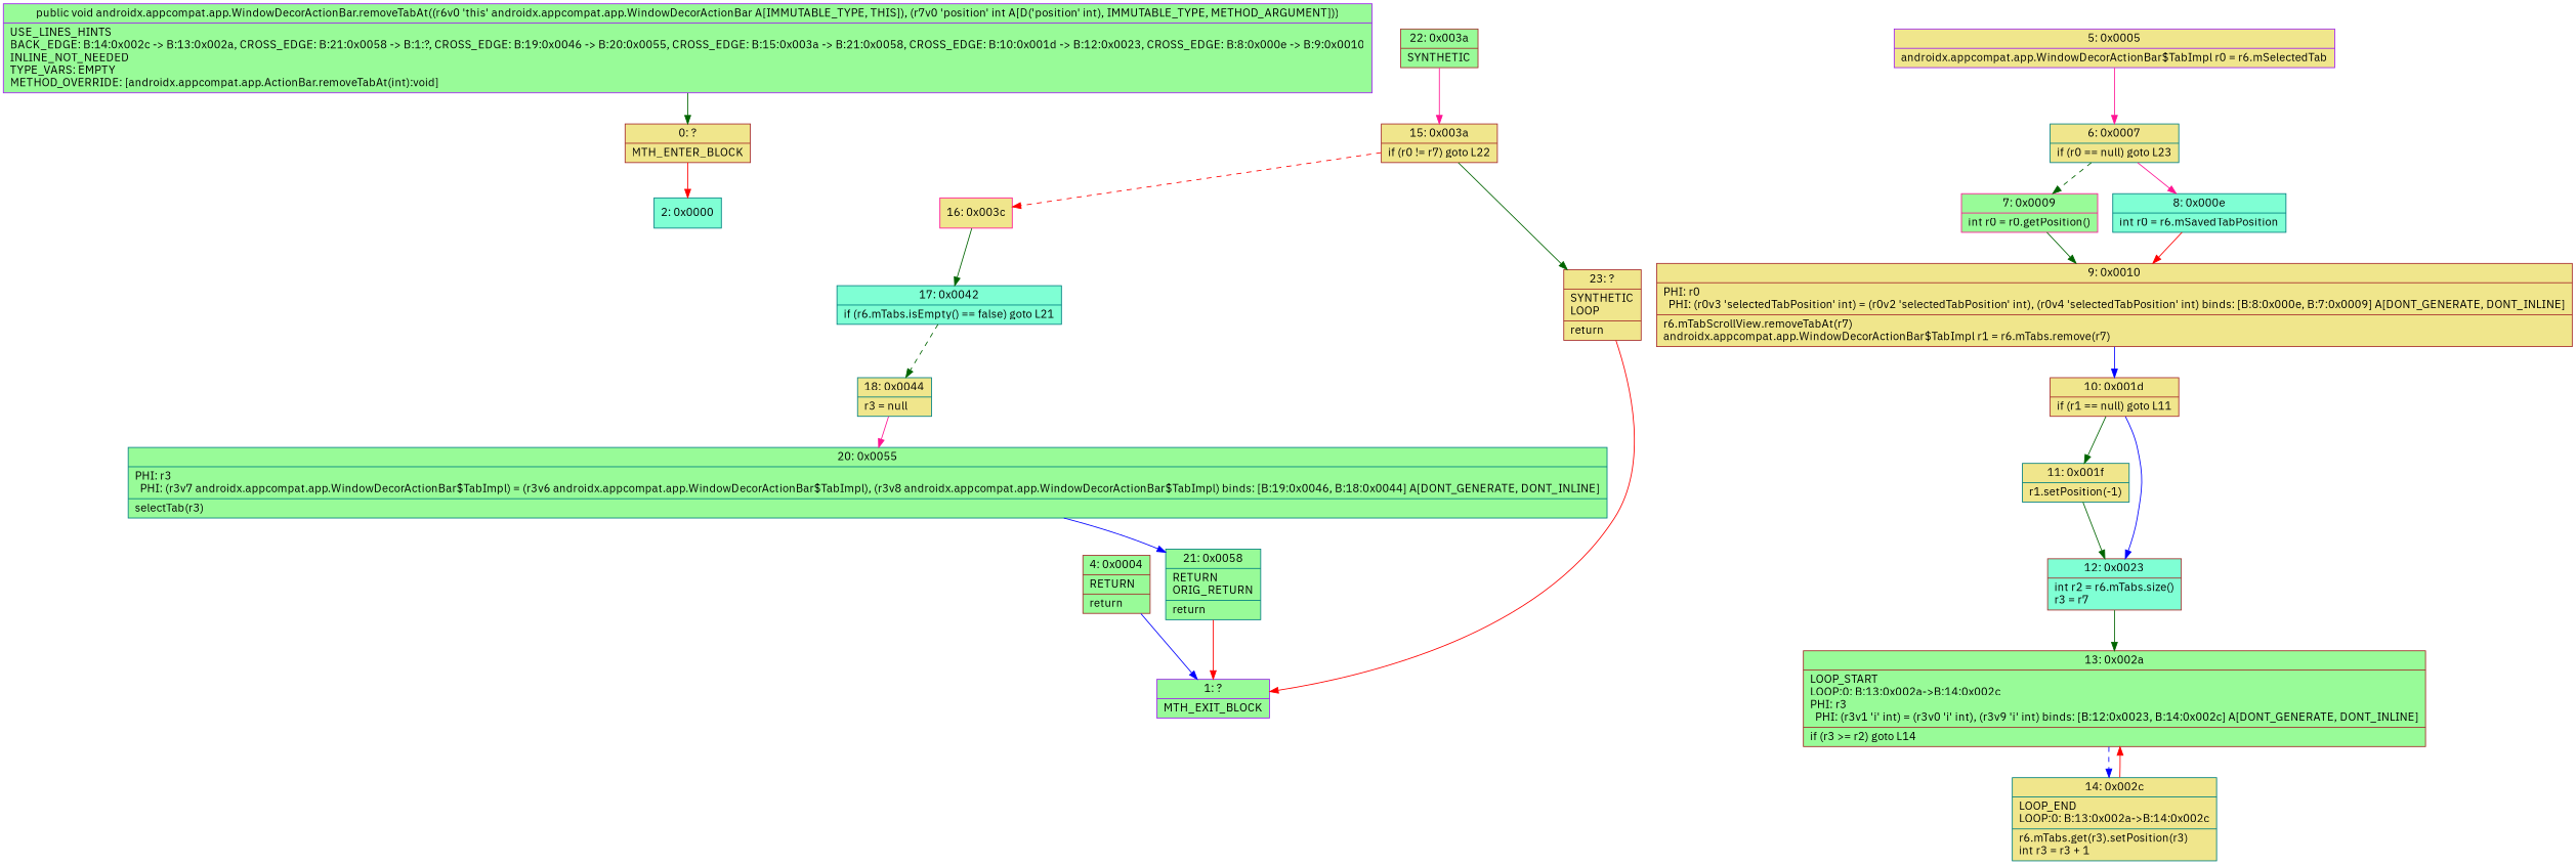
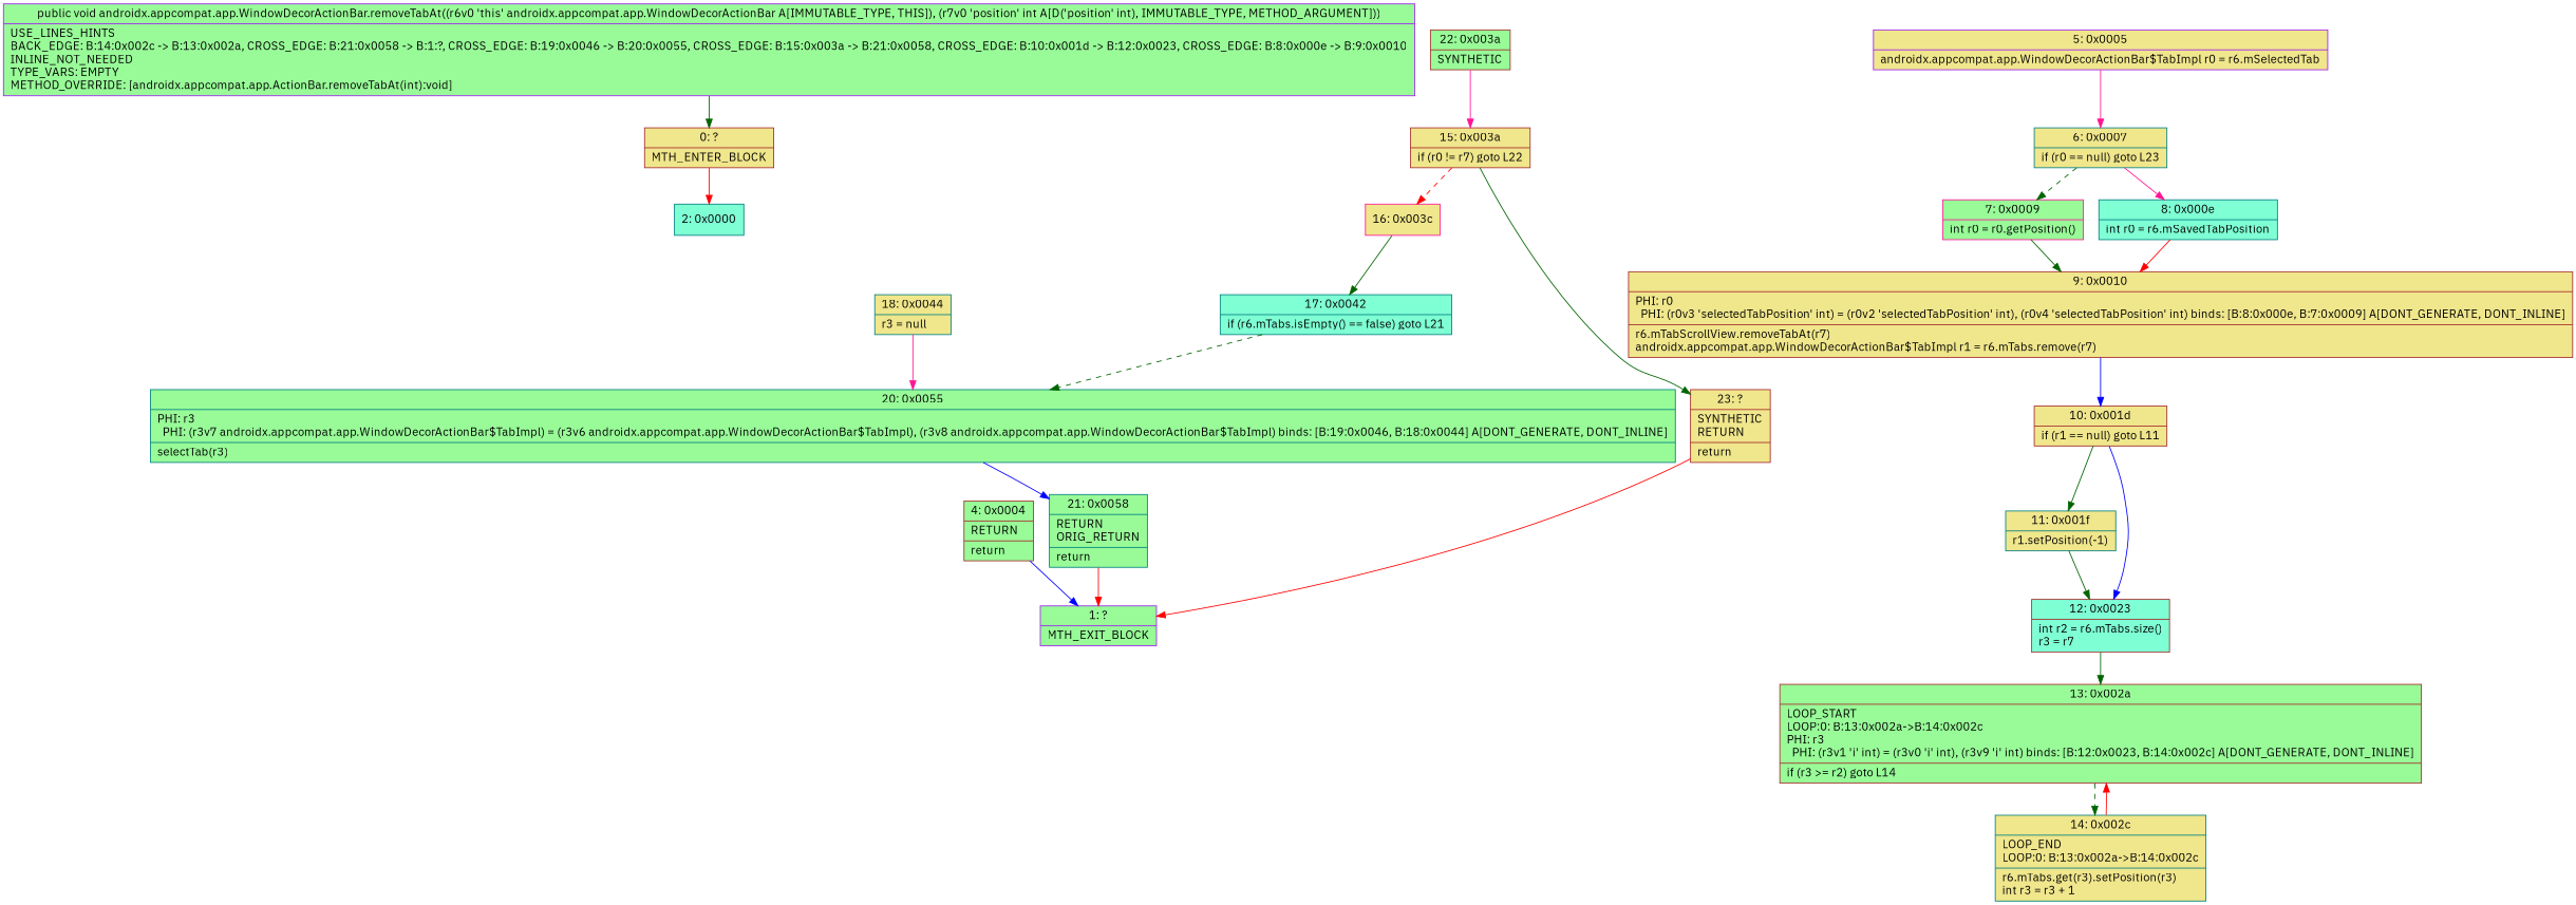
  digraph {
    fontname="IBM Plex Sans"
    node [color=brown fillcolor=khaki fontname="IBM Plex Sans" shape=record style=filled]
    edge [color=darkgreen fontname="IBM Plex Sans"]
    n1 [label="{0\:\ ?|MTH_ENTER_BLOCK\l}"]
    n2 [color=teal fillcolor=aquamarine label="{2\:\ 0x0000}"]
    n3 [fillcolor=palegreen label="{4\:\ 0x0004|RETURN\l|return\l}"]
    n4 [color=purple fillcolor=palegreen label="{1\:\ ?|MTH_EXIT_BLOCK\l}"]
    n5 [color=purple label="{5\:\ 0x0005|androidx.appcompat.app.WindowDecorActionBar$TabImpl r0 = r6.mSelectedTab\l}"]
    n6 [color=teal label="{6\:\ 0x0007|if (r0 == null) goto L23\l}"]
    n7 [color=deeppink fillcolor=palegreen label="{7\:\ 0x0009|int r0 = r0.getPosition()\l}"]
    n8 [color=teal fillcolor=aquamarine label="{8\:\ 0x000e|int r0 = r6.mSavedTabPosition\l}"]
    n9 [label="{9\:\ 0x0010|PHI: r0 \l  PHI: (r0v3 'selectedTabPosition' int) = (r0v2 'selectedTabPosition' int), (r0v4 'selectedTabPosition' int) binds: [B:8:0x000e, B:7:0x0009] A[DONT_GENERATE, DONT_INLINE]\l|r6.mTabScrollView.removeTabAt(r7)\landroidx.appcompat.app.WindowDecorActionBar$TabImpl r1 = r6.mTabs.remove(r7)\l}"]
    n10 [label="{10\:\ 0x001d|if (r1 == null) goto L11\l}"]
    n11 [color=teal label="{11\:\ 0x001f|r1.setPosition(\-1)\l}"]
    n12 [fillcolor=aquamarine label="{12\:\ 0x0023|int r2 = r6.mTabs.size()\lr3 = r7\l}"]
    n13 [fillcolor=palegreen label="{13\:\ 0x002a|LOOP_START\lLOOP:0: B:13:0x002a\-\>B:14:0x002c\lPHI: r3 \l  PHI: (r3v1 'i' int) = (r3v0 'i' int), (r3v9 'i' int) binds: [B:12:0x0023, B:14:0x002c] A[DONT_GENERATE, DONT_INLINE]\l|if (r3 \>= r2) goto L14\l}"]
    n14 [color=teal label="{14\:\ 0x002c|LOOP_END\lLOOP:0: B:13:0x002a\-\>B:14:0x002c\l|r6.mTabs.get(r3).setPosition(r3)\lint r3 = r3 + 1\l}"]
    n15 [fillcolor=palegreen label="{22\:\ 0x003a|SYNTHETIC\l}"]
    n16 [label="{15\:\ 0x003a|if (r0 != r7) goto L22\l}"]
    n17 [color=deeppink label="{16\:\ 0x003c}"]
-   n18 [label="{23\:\ ?|SYNTHETIC\lLOOP\l|return\l}"]
+   n18 [label="{23\:\ ?|SYNTHETIC\lRETURN\l|return\l}"]
    n19 [color=teal fillcolor=aquamarine label="{17\:\ 0x0042|if (r6.mTabs.isEmpty() == false) goto L21\l}"]
    n20 [color=teal label="{18\:\ 0x0044|r3 = null\l}"]
    n21 [color=teal fillcolor=palegreen label="{20\:\ 0x0055|PHI: r3 \l  PHI: (r3v7 androidx.appcompat.app.WindowDecorActionBar$TabImpl) = (r3v6 androidx.appcompat.app.WindowDecorActionBar$TabImpl), (r3v8 androidx.appcompat.app.WindowDecorActionBar$TabImpl) binds: [B:19:0x0046, B:18:0x0044] A[DONT_GENERATE, DONT_INLINE]\l|selectTab(r3)\l}"]
    n22 [color=teal fillcolor=palegreen label="{21\:\ 0x0058|RETURN\lORIG_RETURN\l|return\l}"]
    n23 [color=purple fillcolor=palegreen label="{public void androidx.appcompat.app.WindowDecorActionBar.removeTabAt((r6v0 'this' androidx.appcompat.app.WindowDecorActionBar A[IMMUTABLE_TYPE, THIS]), (r7v0 'position' int A[D('position' int), IMMUTABLE_TYPE, METHOD_ARGUMENT]))  | USE_LINES_HINTS\lBACK_EDGE: B:14:0x002c \-\> B:13:0x002a, CROSS_EDGE: B:21:0x0058 \-\> B:1:?, CROSS_EDGE: B:19:0x0046 \-\> B:20:0x0055, CROSS_EDGE: B:15:0x003a \-\> B:21:0x0058, CROSS_EDGE: B:10:0x001d \-\> B:12:0x0023, CROSS_EDGE: B:8:0x000e \-\> B:9:0x0010\lINLINE_NOT_NEEDED\lTYPE_VARS: EMPTY\lMETHOD_OVERRIDE: [androidx.appcompat.app.ActionBar.removeTabAt(int):void]\l}"]
    n1 -> n2 [color=red]
    n3 -> n4 [color=blue]
    n5 -> n6 [color=deeppink]
    n6 -> n7 [style=dashed]
    n6 -> n8 [color=deeppink]
    n7 -> n9
    n8 -> n9 [color=red]
    n9 -> n10 [color=blue]
    n10 -> n11 [style=solid]
    n10 -> n12 [color=blue]
    n11 -> n12
    n12 -> n13
-   n13 -> n14 [color=blue style=dashed]
+   n13 -> n14 [style=dashed]
    n14 -> n13 [color=red]
    n15 -> n16 [color=deeppink]
    n16 -> n17 [color=red style=dashed]
    n16 -> n18
    n17 -> n19
    n18 -> n4 [color=red]
-   n19 -> n20 [style=dashed]
+   n19 -> n21 [style=dashed]
    n20 -> n21 [color=deeppink]
    n21 -> n22 [color=blue]
    n22 -> n4 [color=red]
    n23 -> n1
  }
